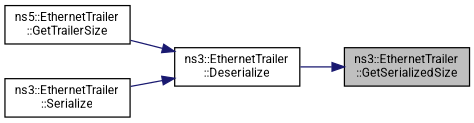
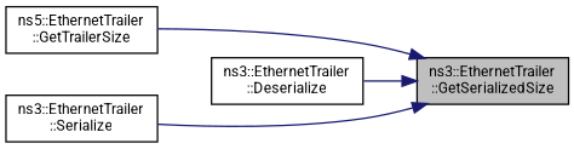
  digraph {
    fontname=Roboto
    rankdir=RL
    node [color=black fillcolor=white fontname=Roboto fontsize=10 shape=record style=filled]
    edge [color=midnightblue dir=back fontname=Roboto fontsize=10 labelfontname=Helvetica labelfontsize=10 style=solid]
    n1 [fillcolor=grey75 fontcolor=black height=0.2 label="ns3::EthernetTrailer\l::GetSerializedSize" width=0.4]
    n2 [height=0.2 label="ns3::EthernetTrailer\l::Deserialize" width=0.4]
    n3 [height=0.2 label="ns5::EthernetTrailer\l::GetTrailerSize" width=0.4]
    n4 [height=0.2 label="ns3::EthernetTrailer\l::Serialize" width=0.4]
    n1 -> n2
-   n2 -> n3
-   n2 -> n4
+   n1 -> n3
+   n1 -> n4
  }
